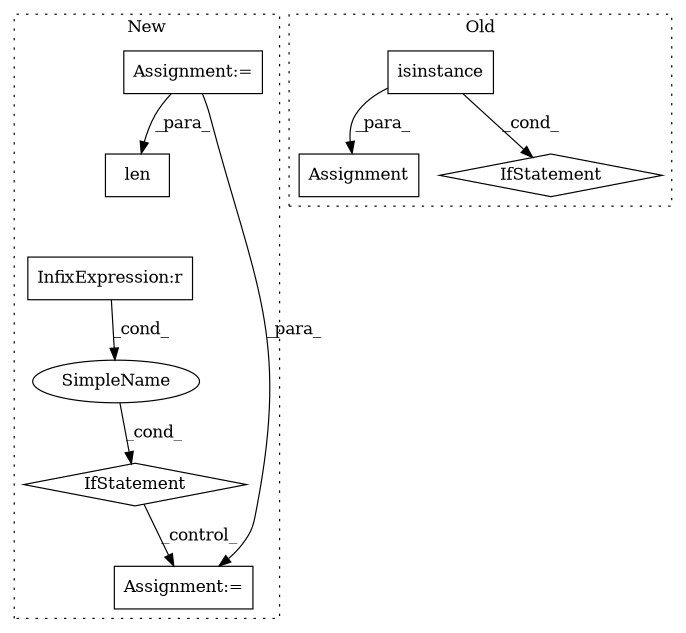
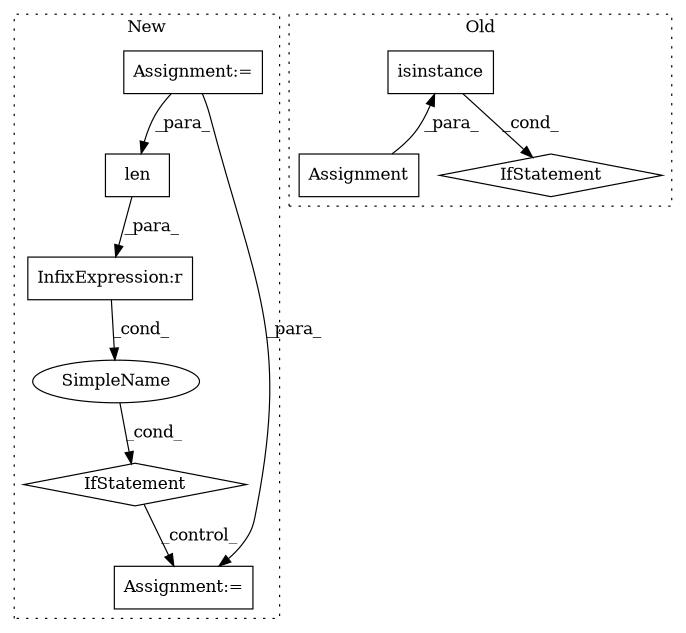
  digraph {
    node [a=32 l=4 shape=box]
    n1 [l="4,1" label=len s="4058,4081"]
    n2 [a=27 label="InfixExpression:r" s=4082]
    n3 [a=7 l=2 label="Assignment:=" s=4136]
    n4 [a=25 l="4,2" label=IfStatement s="4054,4087" shape=diamond]
    n5 [a=42 label=SimpleName shape=ellipse l=""]
    n6 [a=7 l=1 label="Assignment:=" s=4019]
    n7 [l="11,1" label=isinstance s="3880,3904"]
    n8 [a=22 label=Assignment s=3900]
    n9 [a=25 l="4,2" label=IfStatement s="3875,3905" shape=diamond]
    subgraph cluster_1 {
      label=New
      style=dotted
      n1
      n2
      n3
      n4
      n5
      n6
    }
    subgraph cluster_2 {
      label=Old
      style=dotted
      n7
      n8
      n9
    }
+   n1 -> n2 [label=_para_]
    n2 -> n5 [label=_cond_]
    n4 -> n3 [label=_control_]
    n5 -> n4 [label=_cond_]
    n6 -> n1 [label=_para_]
    n6 -> n3 [label=_para_]
    n7 -> n9 [label=_cond_]
-   n7 -> n8 [label=_para_]
+   n8 -> n7 [label=_para_]
  }
